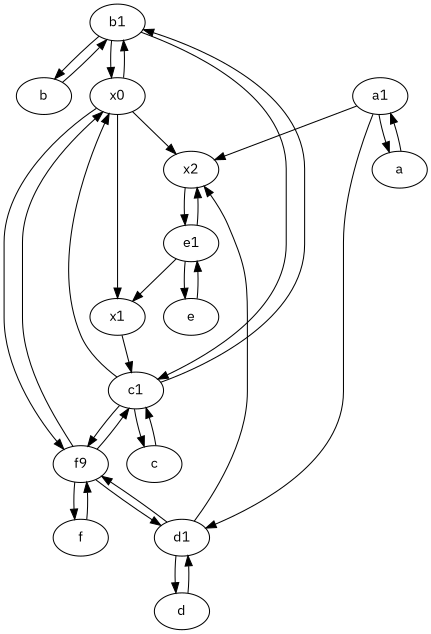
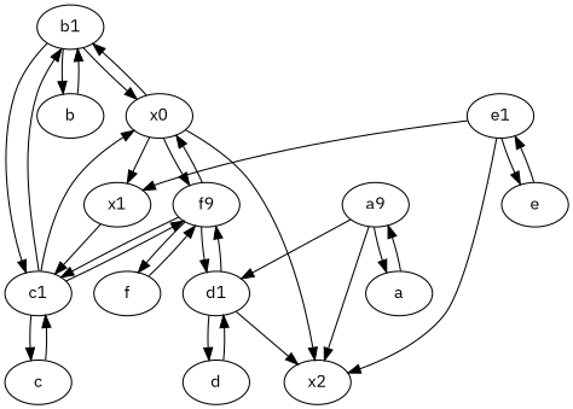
  digraph {
    fontname="IBM Plex Sans"
    node [fontname="IBM Plex Sans"]
    edge [fontname="IBM Plex Sans"]
    b1
    x0
    b
    c1
    n5 [label=f9]
    x1
    x2
    c
    e
    e1
    f
    d1
    d
-   a1
+   a1 [label=a9]
    a
    b1 -> x0
    b1 -> b
    b1 -> c1
    x0 -> b1
    x0 -> n5
    x0 -> x1
    x0 -> x2
    b -> b1
    c1 -> b1
    c1 -> x0
    c1 -> n5
    c1 -> c
    n5 -> x0
    n5 -> c1
    n5 -> f
    n5 -> d1
    x1 -> c1
-   x2 -> e1
    c -> c1
    e -> e1
    e1 -> x1
    e1 -> x2
    e1 -> e
    f -> n5
    d1 -> n5
    d1 -> x2
    d1 -> d
    d -> d1
    a1 -> x2
    a1 -> d1
    a1 -> a
    a -> a1
  }
